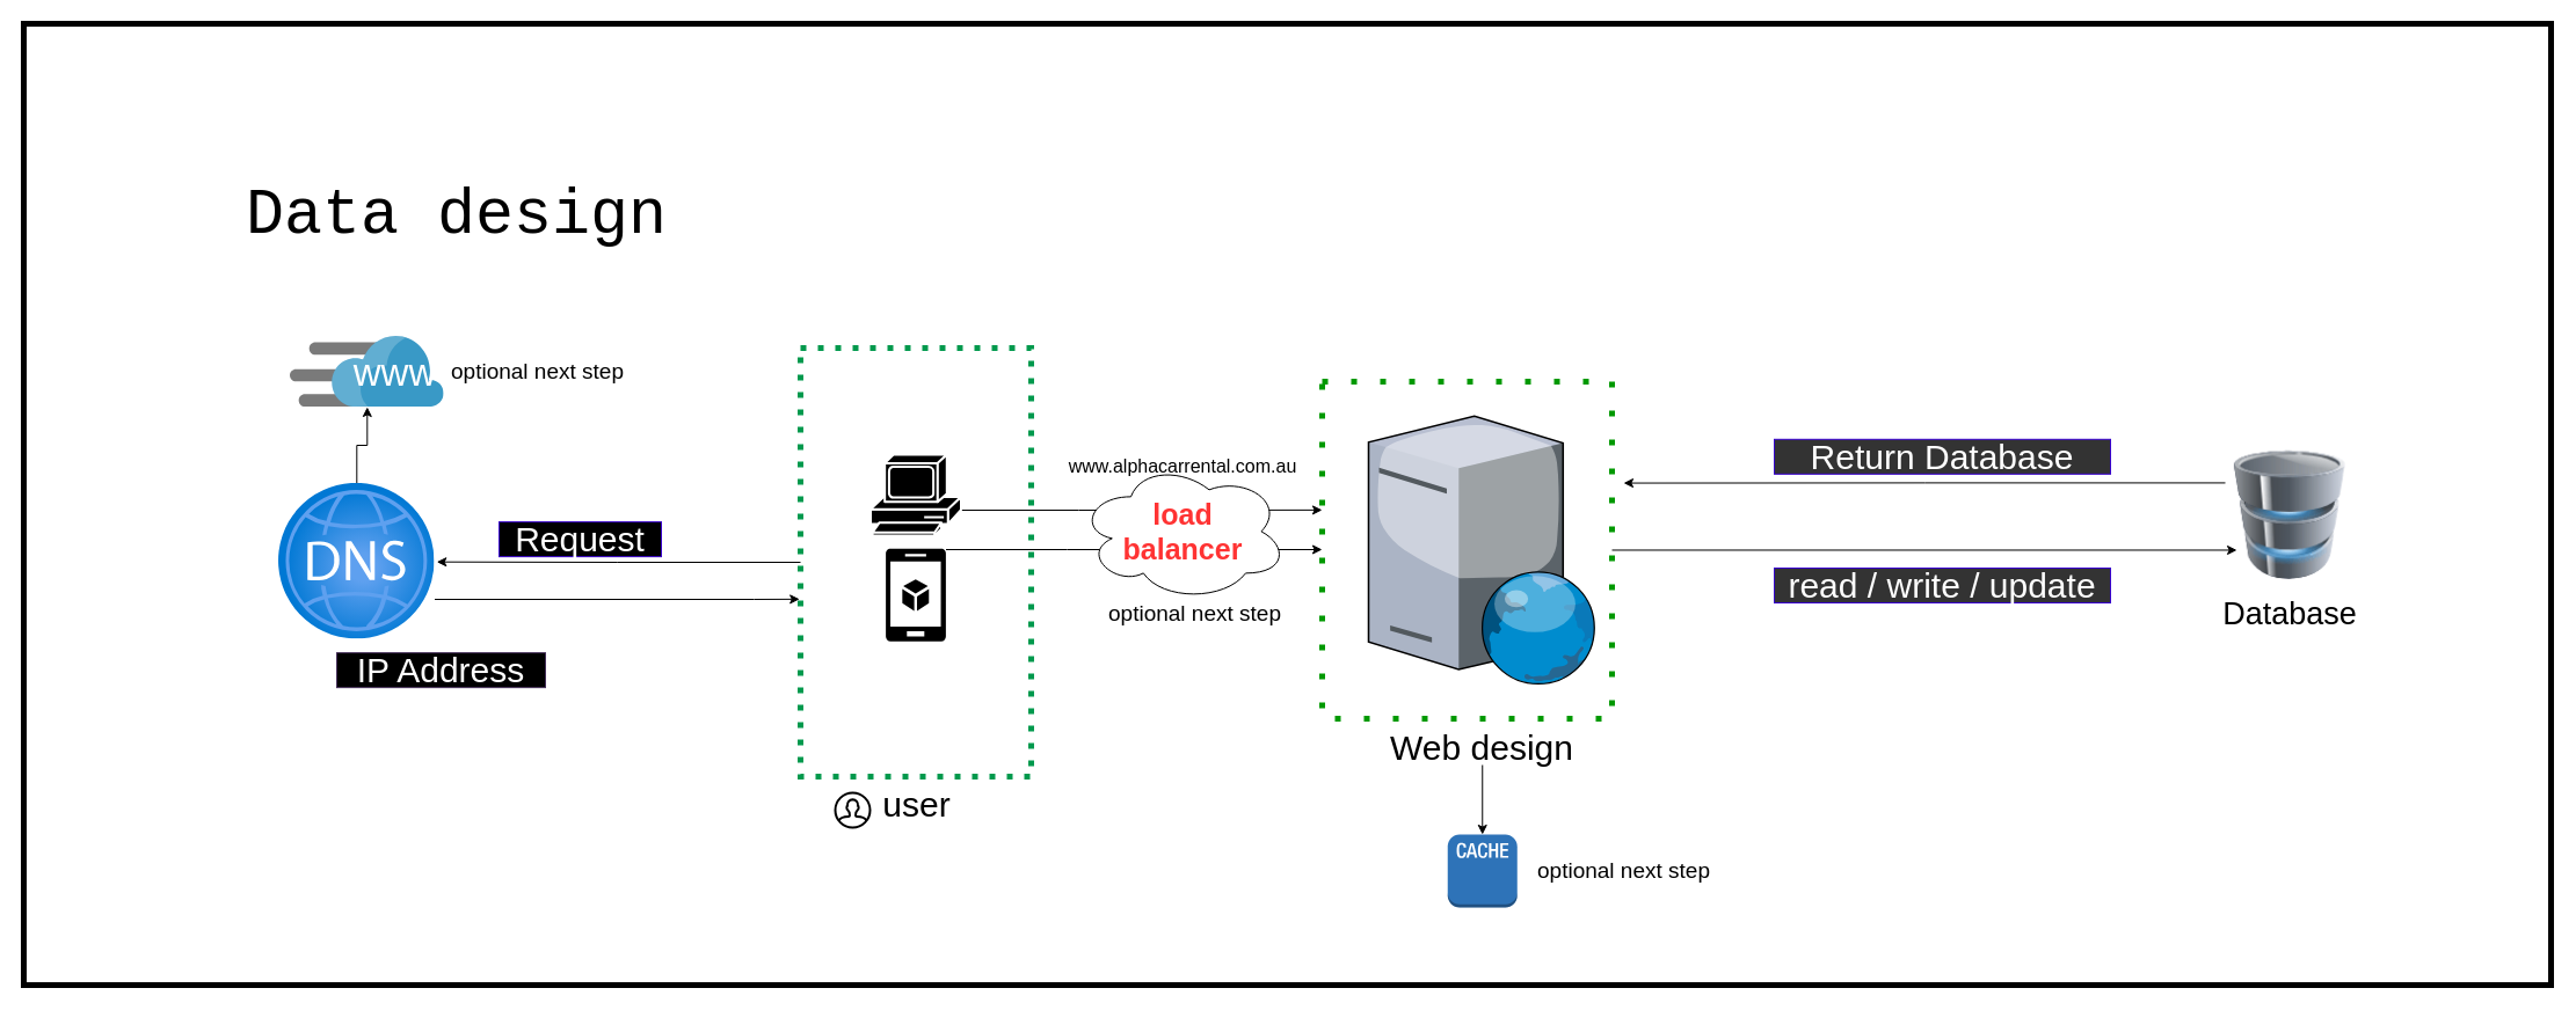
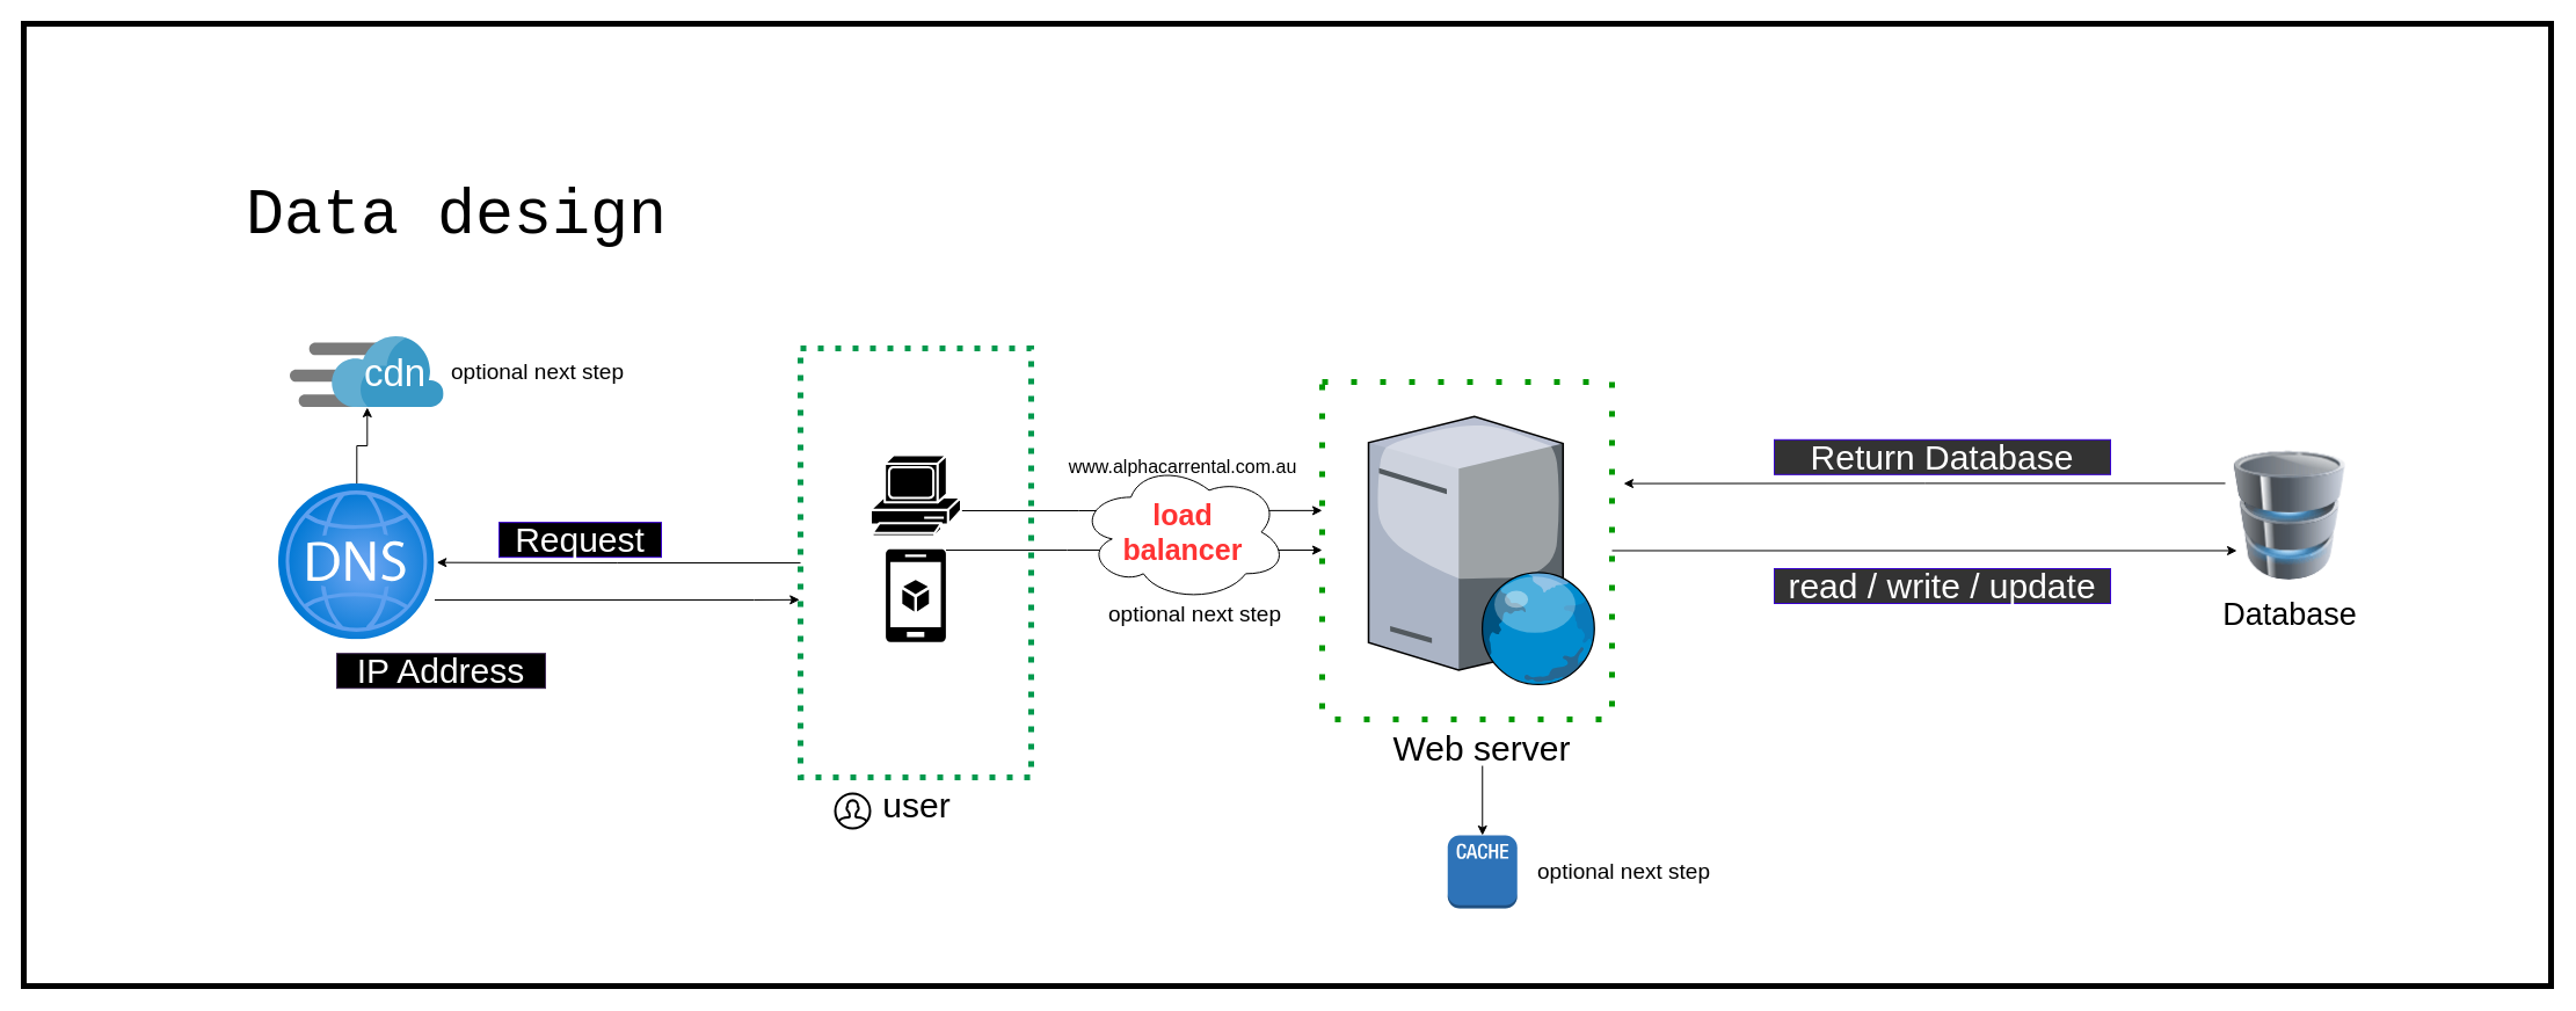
  <mxCell id="0" />
  <mxCell id="1" parent="0" />
  <mxCell id="2" value="" style="rounded=0;whiteSpace=wrap;html=1;labelBackgroundColor=default;fontSize=33;fontColor=#000000;strokeColor=#000000;fillColor=#FFFFFF;strokeWidth=5;" vertex="1" parent="1"><mxGeometry x="20" y="20" width="2180" height="830" as="geometry" /></mxCell>
  <mxCell id="3" style="edgeStyle=orthogonalEdgeStyle;rounded=0;orthogonalLoop=1;jettySize=auto;html=1;entryX=1.013;entryY=0.504;entryDx=0;entryDy=0;entryPerimeter=0;fontSize=16;" edge="1" parent="1" source="4" target="11"><mxGeometry relative="1" as="geometry" /></mxCell>
  <mxCell id="4" value="&lt;font style=&quot;font-size: 30px;&quot;&gt;user&lt;/font&gt;" style="verticalLabelPosition=bottom;verticalAlign=top;html=1;shape=mxgraph.basic.rect;fillColor2=none;strokeWidth=5;size=20;indent=5;fillColor=none;strokeColor=#00994D;dashed=1;dashPattern=1 2;" vertex="1" parent="1"><mxGeometry x="690" y="300" width="199" height="370" as="geometry" /></mxCell>
  <mxCell id="5" style="edgeStyle=orthogonalEdgeStyle;rounded=0;orthogonalLoop=1;jettySize=auto;html=1;exitX=0;exitY=0.25;exitDx=0;exitDy=0;fontSize=30;" edge="1" parent="1" source="6"><mxGeometry relative="1" as="geometry"><mxPoint x="1400" y="416.576" as="targetPoint" /></mxGeometry></mxCell>
  <mxCell id="6" value="" style="image;html=1;image=img/lib/clip_art/computers/Database_128x128.png" vertex="1" parent="1"><mxGeometry x="1919" y="388.57" width="111.43" height="111.43" as="geometry" /></mxCell>
  <mxCell id="7" style="edgeStyle=orthogonalEdgeStyle;rounded=0;orthogonalLoop=1;jettySize=auto;html=1;entryX=0;entryY=0.381;entryDx=0;entryDy=0;entryPerimeter=0;fontSize=33;fontColor=#000000;startArrow=none;startFill=0;" edge="1" parent="1" source="8" target="16"><mxGeometry relative="1" as="geometry"><Array as="points"><mxPoint x="930" y="440" /><mxPoint x="930" y="440" /></Array></mxGeometry></mxCell>
  <mxCell id="8" value="" style="shape=mxgraph.cisco.computers_and_peripherals.pc;html=1;pointerEvents=1;dashed=0;fillColor=#000000;strokeColor=#ffffff;strokeWidth=2;verticalLabelPosition=bottom;verticalAlign=top;align=center;outlineConnect=0;" vertex="1" parent="1"><mxGeometry x="750.5" y="391.95" width="78" height="70" as="geometry" /></mxCell>
  <mxCell id="9" style="edgeStyle=orthogonalEdgeStyle;rounded=0;orthogonalLoop=1;jettySize=auto;html=1;entryX=-0.004;entryY=0.586;entryDx=0;entryDy=0;entryPerimeter=0;fontSize=16;" edge="1" parent="1" source="11" target="4"><mxGeometry relative="1" as="geometry"><Array as="points"><mxPoint x="650" y="517" /><mxPoint x="650" y="517" /></Array></mxGeometry></mxCell>
  <mxCell id="10" style="edgeStyle=orthogonalEdgeStyle;rounded=0;orthogonalLoop=1;jettySize=auto;html=1;fontSize=33;fontColor=#000000;startArrow=none;startFill=0;" edge="1" parent="1" source="11" target="27"><mxGeometry relative="1" as="geometry" /></mxCell>
  <mxCell id="11" value="" style="aspect=fixed;html=1;points=[];align=center;image;fontSize=12;image=img/lib/azure2/networking/DNS_Zones.svg;strokeColor=#000000;fillColor=#009900;" vertex="1" parent="1"><mxGeometry x="240" y="416.88" width="134.5" height="134.5" as="geometry" /></mxCell>
  <mxCell id="12" value="&lt;font size=&quot;1&quot; style=&quot;&quot;&gt;&lt;span style=&quot;font-size: 30px;&quot;&gt;Request&lt;/span&gt;&lt;/font&gt;" style="text;html=1;strokeColor=#3700CC;fillColor=#000000;align=center;verticalAlign=middle;whiteSpace=wrap;rounded=0;fontColor=#ffffff;fontStyle=0" vertex="1" parent="1"><mxGeometry x="430" y="450.13" width="140" height="30" as="geometry" /></mxCell>
  <mxCell id="13" value="&lt;span style=&quot;font-size: 30px;&quot;&gt;&lt;span&gt;IP Address&lt;/span&gt;&lt;/span&gt;" style="text;html=1;strokeColor=#432D57;fillColor=#000000;align=center;verticalAlign=middle;whiteSpace=wrap;rounded=0;fontColor=#ffffff;fontStyle=0" vertex="1" parent="1"><mxGeometry x="290" y="563.13" width="180" height="30" as="geometry" /></mxCell>
  <mxCell id="14" value="" style="verticalLabelPosition=bottom;sketch=0;aspect=fixed;html=1;verticalAlign=top;strokeColor=none;align=center;outlineConnect=0;shape=mxgraph.citrix.web_server;fontSize=30;fillColor=#E6E6E6;" vertex="1" parent="1"><mxGeometry x="1180" y="358.82" width="196.5" height="231.18" as="geometry" /></mxCell>
  <mxCell id="15" style="edgeStyle=orthogonalEdgeStyle;rounded=0;orthogonalLoop=1;jettySize=auto;html=1;entryX=0.09;entryY=0.771;entryDx=0;entryDy=0;entryPerimeter=0;fontSize=30;" edge="1" parent="1" source="16" target="6"><mxGeometry relative="1" as="geometry" /></mxCell>
  <mxCell id="16" value="" style="rounded=0;whiteSpace=wrap;html=1;fontSize=30;strokeColor=#009900;strokeWidth=5;fillColor=none;dashed=1;dashPattern=1 4;" vertex="1" parent="1"><mxGeometry x="1140" y="329" width="250" height="291" as="geometry" /></mxCell>
  <mxCell id="17" style="edgeStyle=orthogonalEdgeStyle;rounded=0;orthogonalLoop=1;jettySize=auto;html=1;fontSize=33;fontColor=#000000;startArrow=none;startFill=0;" edge="1" parent="1" source="18" target="25"><mxGeometry relative="1" as="geometry" /></mxCell>
- <mxCell id="18" value="&lt;font color=&quot;#000000&quot; size=&quot;1&quot; style=&quot;&quot;&gt;&lt;span style=&quot;font-size: 30px;&quot;&gt;Web design&lt;/span&gt;&lt;/font&gt;" style="text;html=1;strokeColor=none;fillColor=none;align=center;verticalAlign=middle;whiteSpace=wrap;rounded=0;fontColor=#ffffff;fontStyle=0" vertex="1" parent="1"><mxGeometry x="1133.25" y="630" width="290" height="30" as="geometry" /></mxCell>
+ <mxCell id="18" value="&lt;font color=&quot;#000000&quot; size=&quot;1&quot; style=&quot;&quot;&gt;&lt;span style=&quot;font-size: 30px;&quot;&gt;Web server&lt;/span&gt;&lt;/font&gt;" style="text;html=1;strokeColor=none;fillColor=none;align=center;verticalAlign=middle;whiteSpace=wrap;rounded=0;fontColor=#ffffff;fontStyle=0" vertex="1" parent="1"><mxGeometry x="1133.25" y="630" width="290" height="30" as="geometry" /></mxCell>
  <mxCell id="19" value="" style="html=1;verticalLabelPosition=bottom;align=center;labelBackgroundColor=#ffffff;verticalAlign=top;strokeWidth=2;strokeColor=#000000;shadow=0;dashed=0;shape=mxgraph.ios7.icons.user;fontSize=30;fillColor=none;" vertex="1" parent="1"><mxGeometry x="720" y="684" width="30" height="30" as="geometry" /></mxCell>
  <mxCell id="20" value="&lt;font size=&quot;1&quot; style=&quot;&quot;&gt;&lt;span style=&quot;font-size: 30px;&quot;&gt;read / write / update&lt;/span&gt;&lt;/font&gt;" style="text;html=1;strokeColor=#3700CC;fillColor=#333333;align=center;verticalAlign=middle;whiteSpace=wrap;rounded=0;fontColor=#ffffff;fontStyle=0" vertex="1" parent="1"><mxGeometry x="1530" y="490" width="290" height="30" as="geometry" /></mxCell>
  <mxCell id="21" value="&lt;font size=&quot;1&quot; style=&quot;&quot;&gt;&lt;span style=&quot;font-size: 30px;&quot;&gt;Return Database&lt;/span&gt;&lt;/font&gt;" style="text;html=1;strokeColor=#3700CC;fillColor=#333333;align=center;verticalAlign=middle;whiteSpace=wrap;rounded=0;fontColor=#ffffff;fontStyle=0" vertex="1" parent="1"><mxGeometry x="1530" y="378.82" width="290" height="30" as="geometry" /></mxCell>
  <mxCell id="22" style="edgeStyle=orthogonalEdgeStyle;rounded=0;orthogonalLoop=1;jettySize=auto;html=1;fontSize=33;fontColor=#000000;startArrow=none;startFill=0;" edge="1" parent="1" source="23" target="16"><mxGeometry relative="1" as="geometry"><Array as="points"><mxPoint x="920" y="474" /><mxPoint x="920" y="474" /></Array></mxGeometry></mxCell>
  <mxCell id="23" value="" style="verticalLabelPosition=bottom;html=1;verticalAlign=top;align=center;strokeColor=none;fillColor=#000000;shape=mxgraph.azure.mobile_services;pointerEvents=1;dashed=1;dashPattern=1 2;fontSize=30;" vertex="1" parent="1"><mxGeometry x="763.5" y="473.13" width="52" height="80" as="geometry" /></mxCell>
  <mxCell id="24" value="&lt;font style=&quot;font-size: 27px;&quot;&gt;Database&lt;/font&gt;" style="text;html=1;strokeColor=none;fillColor=none;align=center;verticalAlign=middle;whiteSpace=wrap;rounded=0;fontColor=#000000;" vertex="1" parent="1"><mxGeometry x="1944.72" y="515" width="60" height="30" as="geometry" /></mxCell>
  <mxCell id="25" value="" style="outlineConnect=0;dashed=0;verticalLabelPosition=bottom;verticalAlign=top;align=center;html=1;shape=mxgraph.aws3.cache_node;fillColor=#2E73B8;gradientColor=none;fontSize=27;fontColor=#000000;strokeColor=#00994D;" vertex="1" parent="1"><mxGeometry x="1248.25" y="720" width="60" height="63" as="geometry" /></mxCell>
  <mxCell id="26" value="&lt;div style=&quot;font-family: Consolas, &amp;quot;Courier New&amp;quot;, monospace; font-weight: normal; font-size: 55px; line-height: 19px;&quot;&gt;&lt;div style=&quot;font-size: 55px;&quot;&gt;&lt;span style=&quot;font-size: 55px;&quot;&gt;Data design&lt;/span&gt;&lt;/div&gt;&lt;/div&gt;" style="text;whiteSpace=wrap;html=1;fontSize=55;fontColor=#000000;fillColor=none;labelBackgroundColor=default;" vertex="1" parent="1"><mxGeometry x="210" y="170" width="540" height="30" as="geometry" /></mxCell>
  <mxCell id="27" value="" style="sketch=0;aspect=fixed;html=1;points=[];align=center;image;fontSize=12;image=img/lib/mscae/Content_Delivery_Network.svg;labelBackgroundColor=default;fontColor=#000000;strokeColor=#00994D;fillColor=none;" vertex="1" parent="1"><mxGeometry x="250" y="290" width="132.61" height="61" as="geometry" /></mxCell>
  <mxCell id="28" value="load &lt;br style=&quot;font-size: 25px;&quot;&gt;balancer" style="ellipse;shape=cloud;whiteSpace=wrap;html=1;fontSize=25;fontStyle=1;fontColor=#FF3333;" vertex="1" parent="1"><mxGeometry x="930" y="398.36" width="180" height="120" as="geometry" /></mxCell>
- <mxCell id="29" value="www" style="text;html=1;align=center;verticalAlign=middle;resizable=0;points=[];autosize=1;strokeColor=none;fillColor=none;fontSize=33;fontColor=#FFFFFF;" vertex="1" parent="1"><mxGeometry x="304.5" y="295.5" width="70" height="50" as="geometry" /></mxCell>
+ <mxCell id="29" value="cdn" style="text;html=1;align=center;verticalAlign=middle;resizable=0;points=[];autosize=1;strokeColor=none;fillColor=none;fontSize=33;fontColor=#FFFFFF;" vertex="1" parent="1"><mxGeometry x="304.5" y="295.5" width="70" height="50" as="geometry" /></mxCell>
  <mxCell id="30" value="www.alphacarrental.com.au" style="text;html=1;strokeColor=none;fillColor=none;align=center;verticalAlign=middle;whiteSpace=wrap;rounded=0;fontSize=16;" vertex="1" parent="1"><mxGeometry x="990" y="386.88" width="60" height="30" as="geometry" /></mxCell>
  <mxCell id="31" value="optional next step" style="text;html=1;align=center;verticalAlign=middle;resizable=0;points=[];autosize=1;strokeColor=none;fillColor=none;fontSize=19;" vertex="1" parent="1"><mxGeometry x="382.61" y="305.5" width="160" height="30" as="geometry" /></mxCell>
  <mxCell id="32" value="optional next step" style="text;html=1;align=center;verticalAlign=middle;resizable=0;points=[];autosize=1;strokeColor=none;fillColor=none;fontSize=19;" vertex="1" parent="1"><mxGeometry x="1320" y="736.5" width="160" height="30" as="geometry" /></mxCell>
  <mxCell id="33" value="optional next step" style="text;html=1;align=center;verticalAlign=middle;resizable=0;points=[];autosize=1;strokeColor=none;fillColor=none;fontSize=19;" vertex="1" parent="1"><mxGeometry x="950" y="515" width="160" height="30" as="geometry" /></mxCell>
